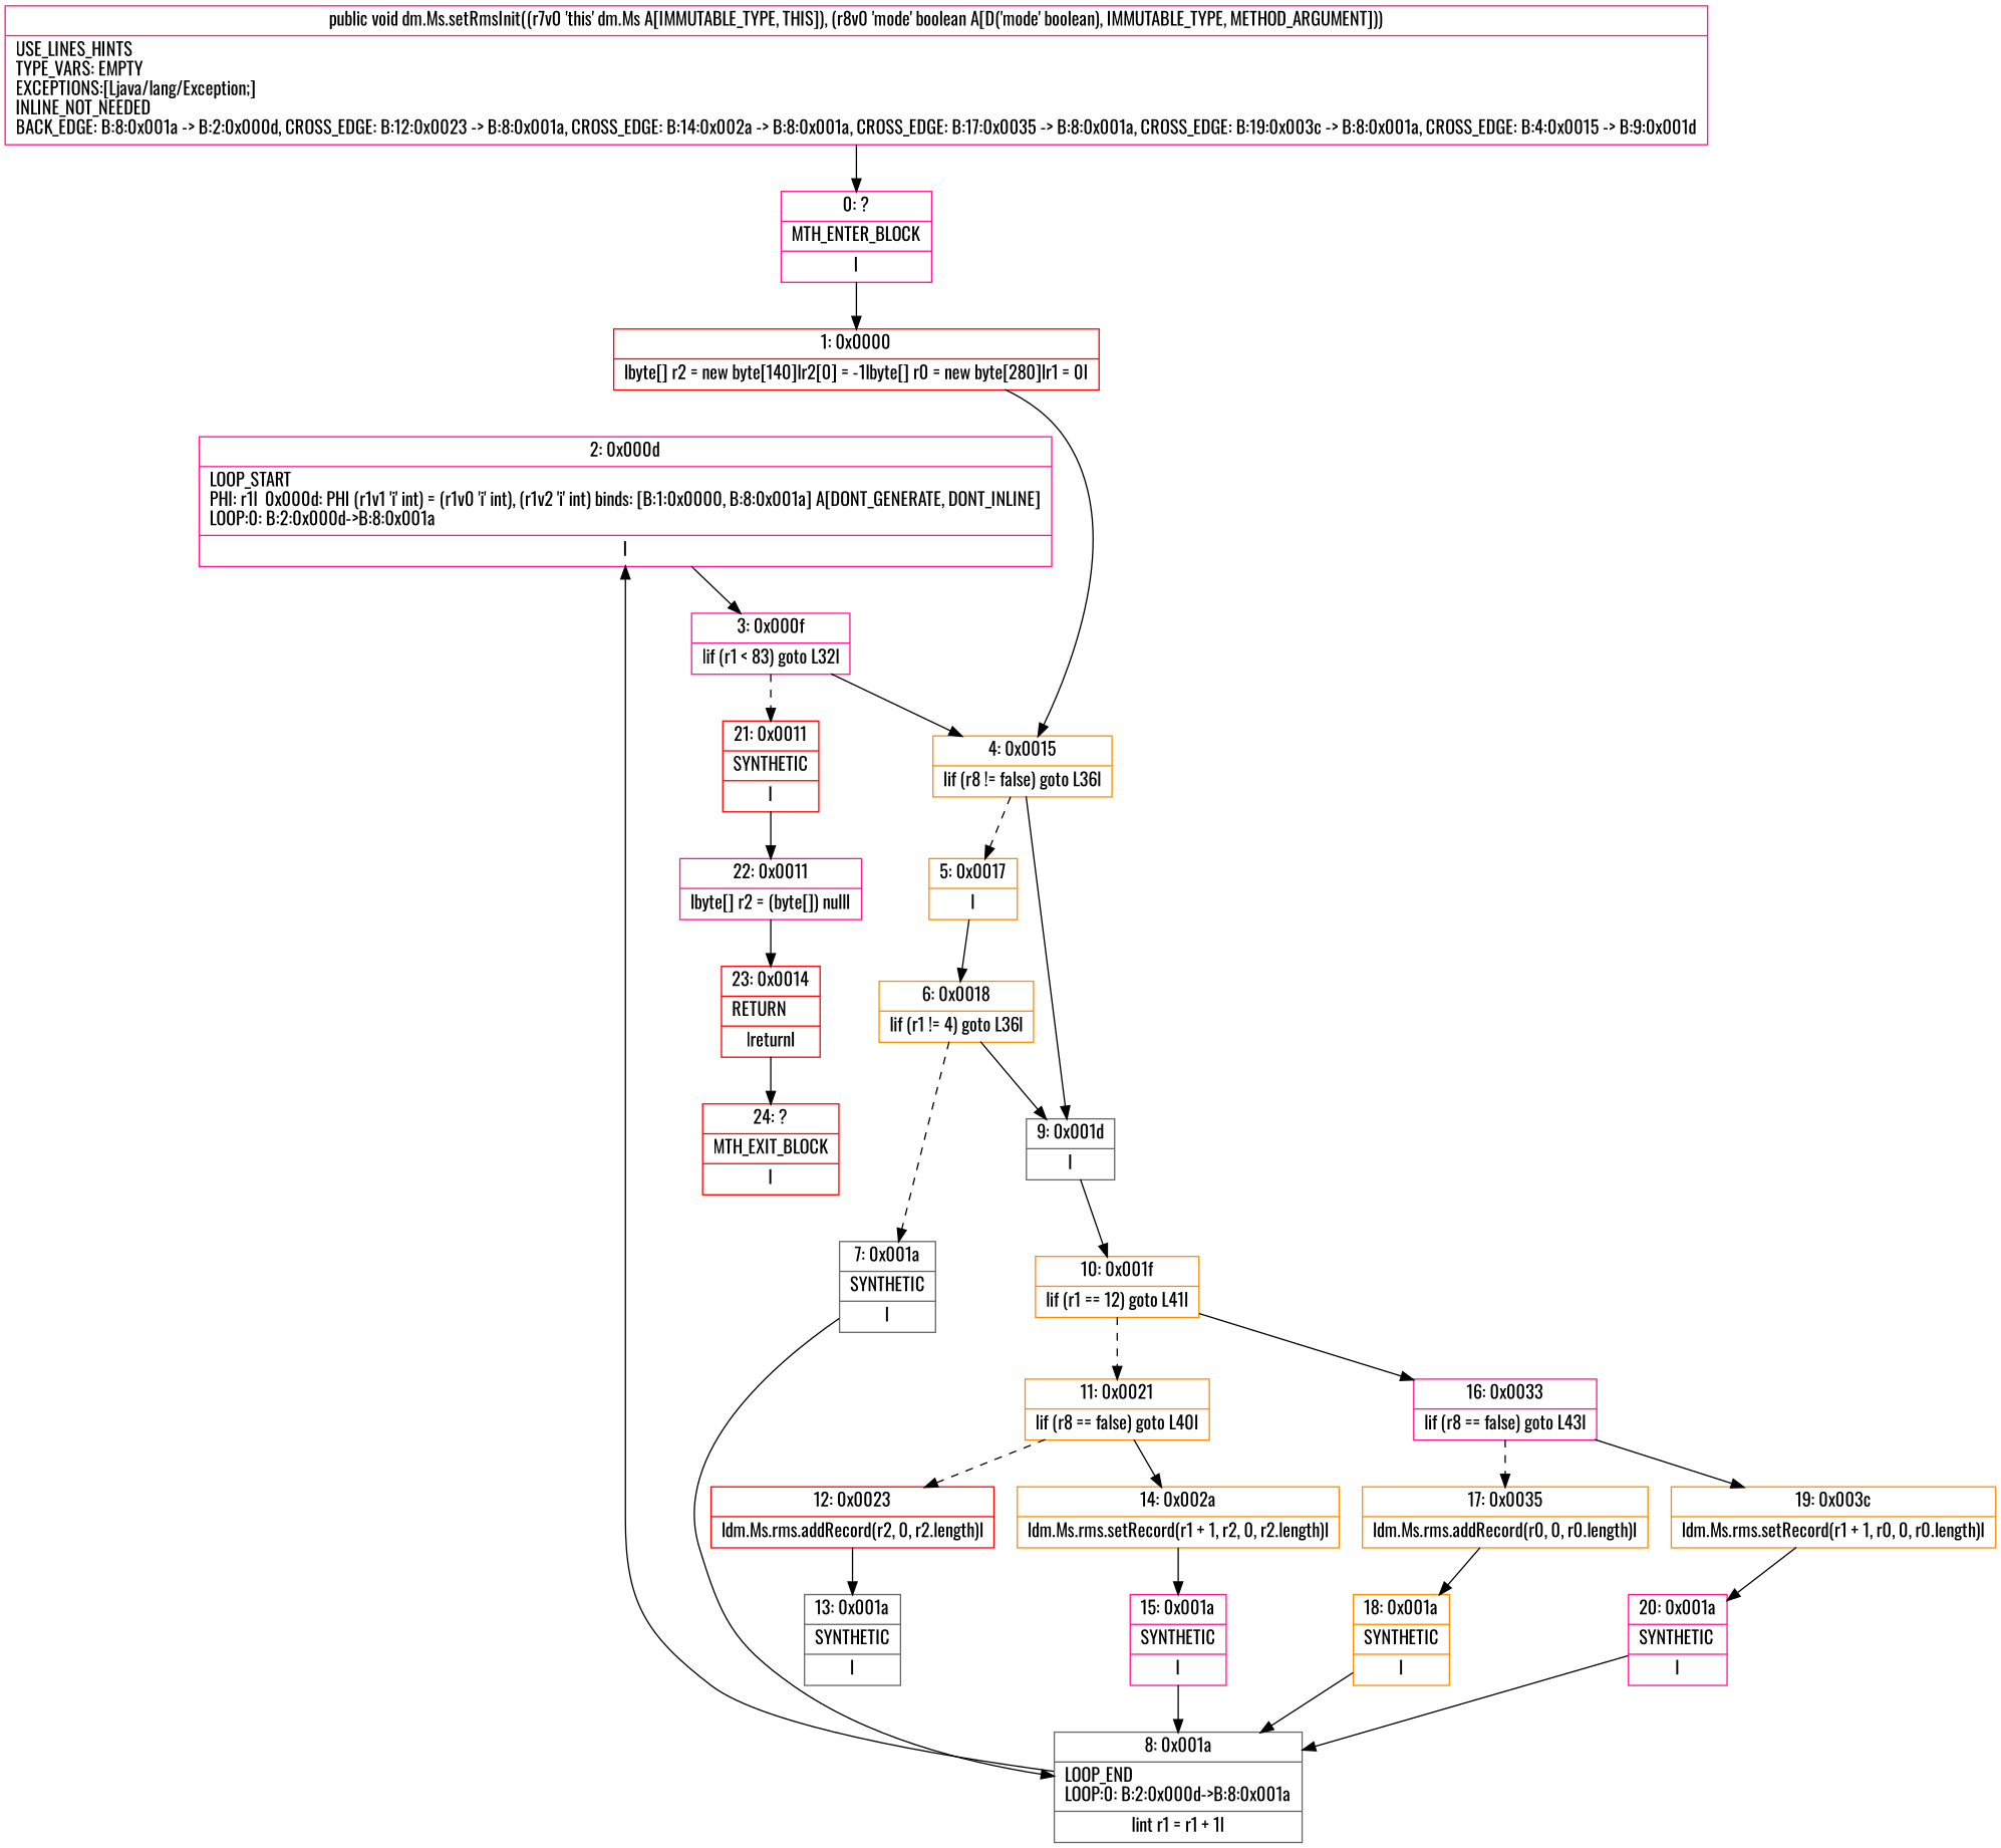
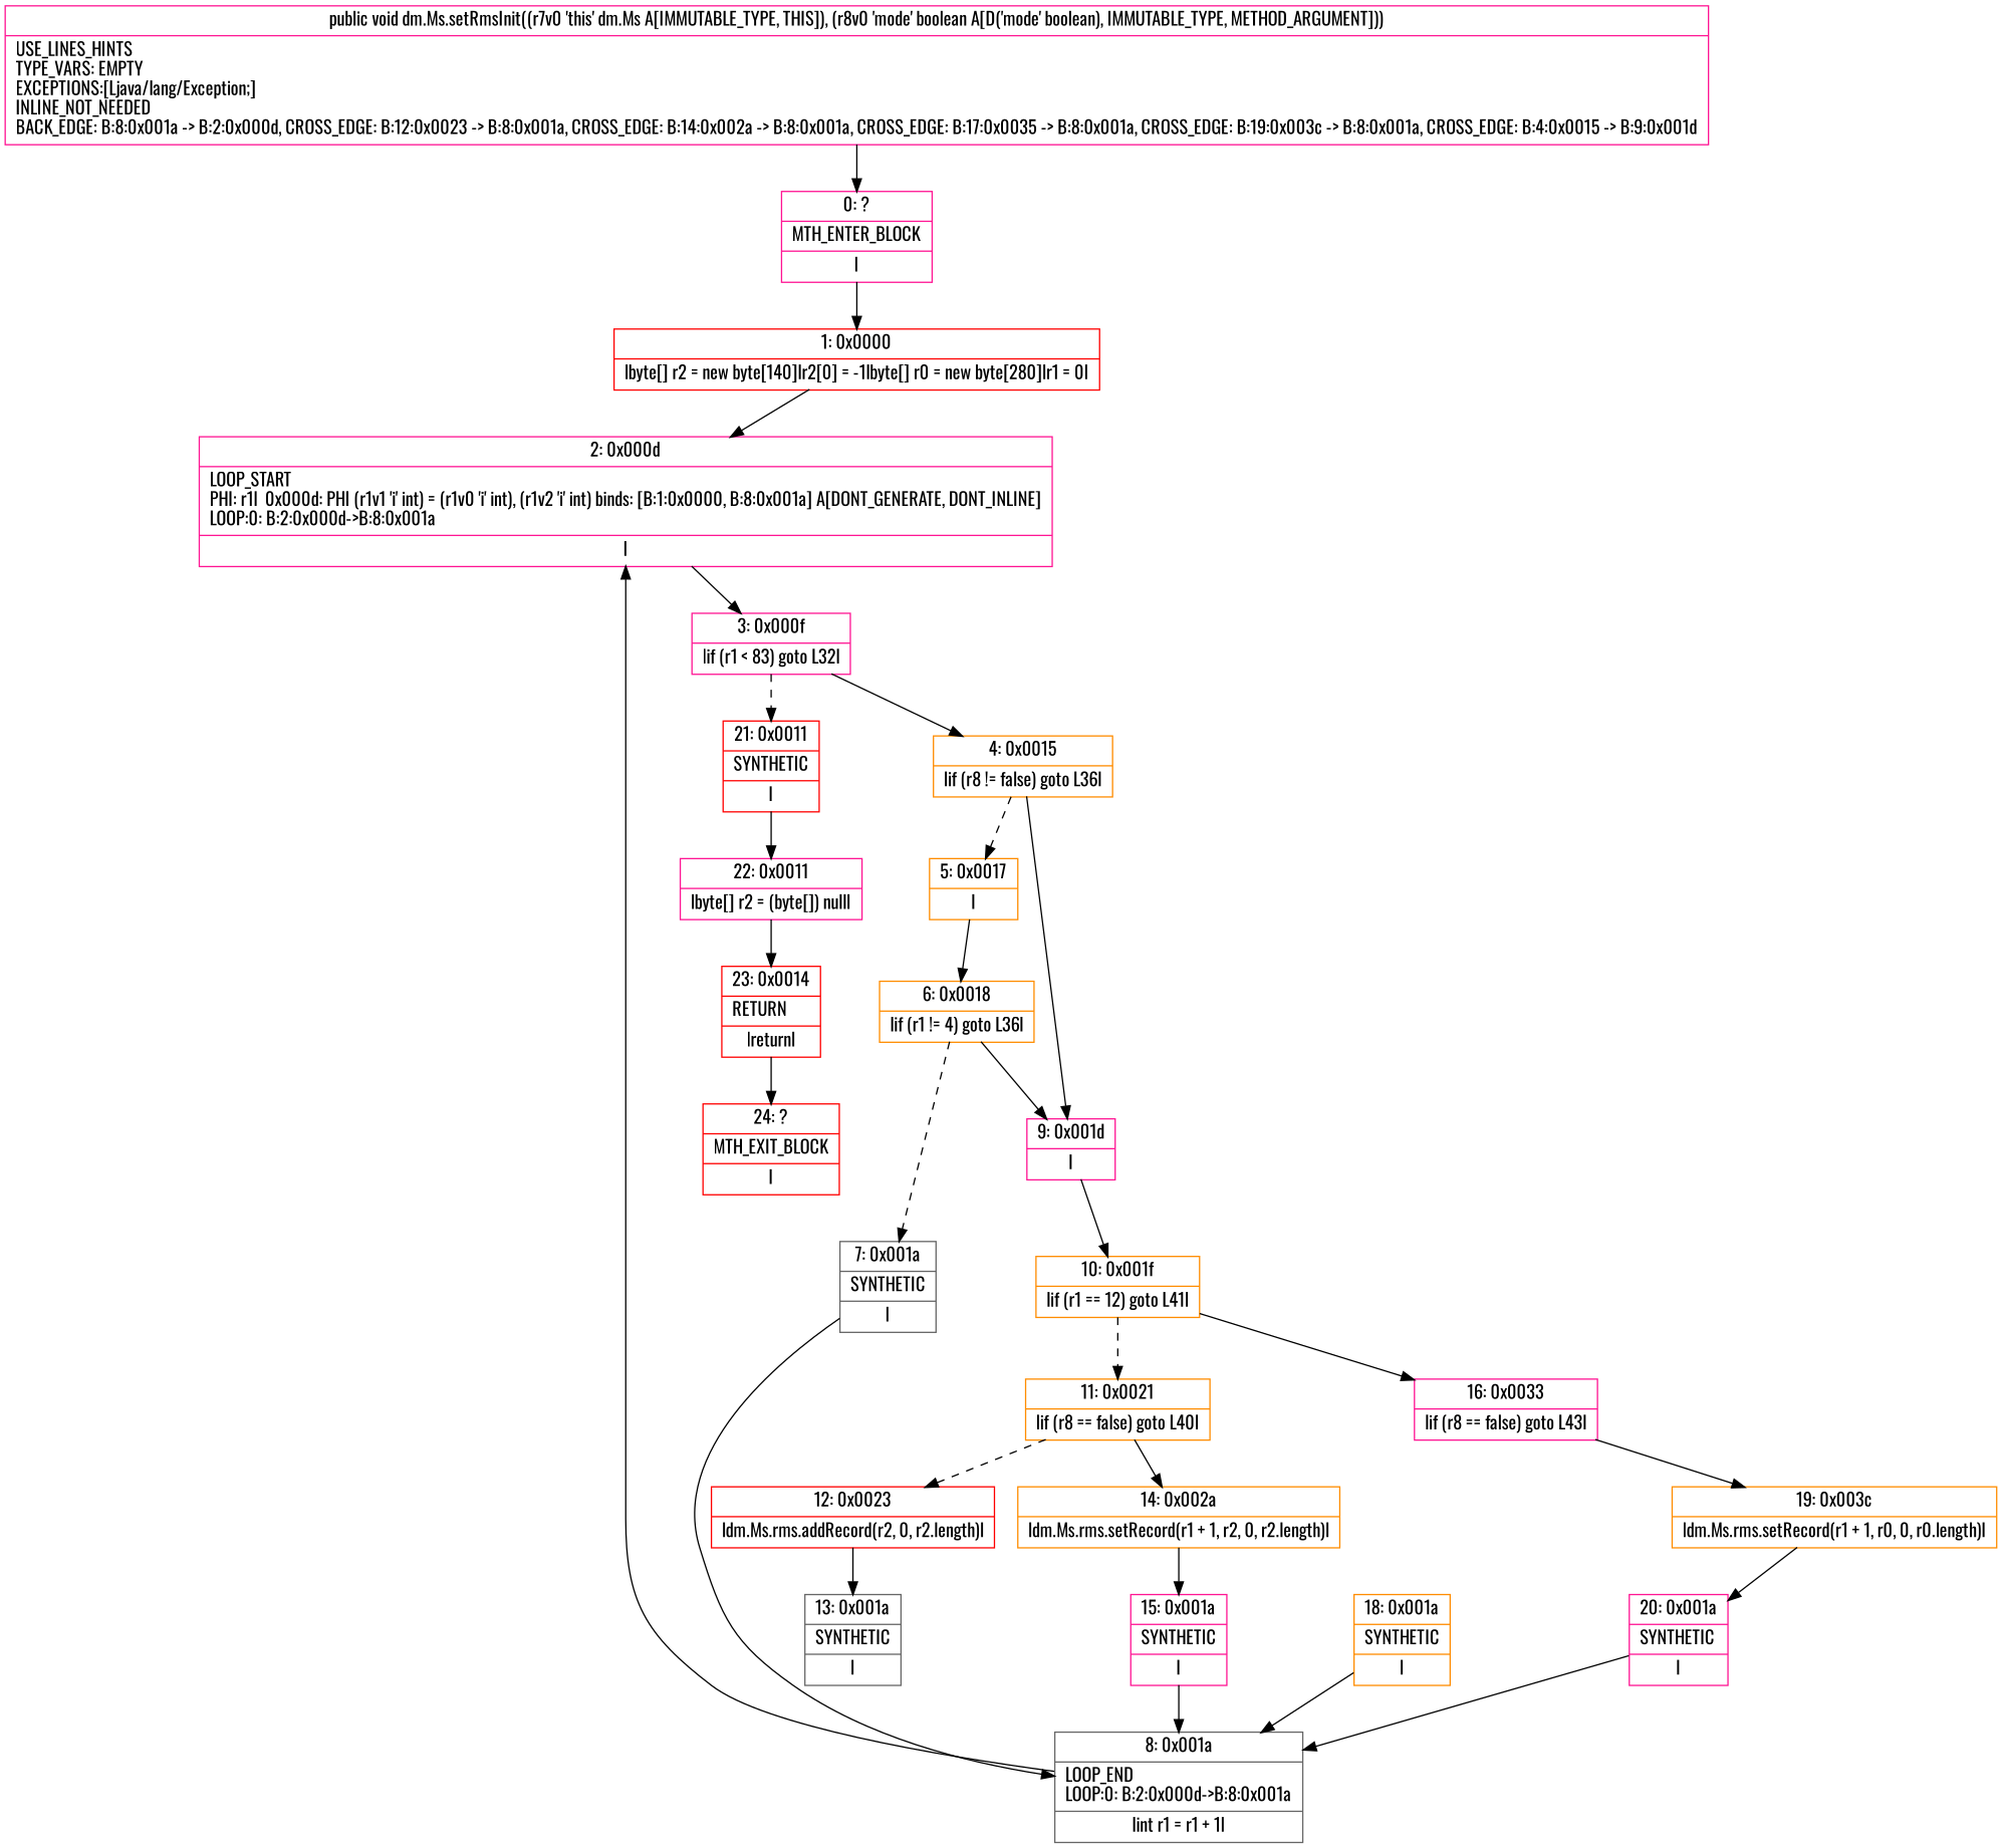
  digraph {
    fontname=Oswald
    node [color=darkorange fontname=Oswald shape=record]
    edge [fontname=Oswald]
    n1 [color=deeppink label="{0\:\ ?|MTH_ENTER_BLOCK\l|l}"]
    n2 [color=red label="{1\:\ 0x0000|lbyte[] r2 = new byte[140]lr2[0] = \-1lbyte[] r0 = new byte[280]lr1 = 0l}"]
    n3 [color=deeppink label="{2\:\ 0x000d|LOOP_START\lPHI: r1l  0x000d: PHI (r1v1 'i' int) = (r1v0 'i' int), (r1v2 'i' int) binds: [B:1:0x0000, B:8:0x001a] A[DONT_GENERATE, DONT_INLINE]\lLOOP:0: B:2:0x000d\-\>B:8:0x001a\l|l}"]
    n4 [color=deeppink label="{3\:\ 0x000f|lif (r1 \< 83) goto L32l}"]
    n5 [label="{4\:\ 0x0015|lif (r8 != false) goto L36l}"]
    n6 [color=red label="{21\:\ 0x0011|SYNTHETIC\l|l}"]
    n7 [label="{5\:\ 0x0017|l}"]
-   n8 [color=gray40 label="{9\:\ 0x001d|l}"]
+   n8 [color=deeppink label="{9\:\ 0x001d|l}"]
    n9 [color=deeppink label="{22\:\ 0x0011|lbyte[] r2 = (byte[]) nulll}"]
    n10 [label="{6\:\ 0x0018|lif (r1 != 4) goto L36l}"]
    n11 [label="{10\:\ 0x001f|lif (r1 == 12) goto L41l}"]
    n12 [color=gray40 label="{7\:\ 0x001a|SYNTHETIC\l|l}"]
    n13 [color=gray40 label="{8\:\ 0x001a|LOOP_END\lLOOP:0: B:2:0x000d\-\>B:8:0x001a\l|lint r1 = r1 + 1l}"]
    n14 [label="{11\:\ 0x0021|lif (r8 == false) goto L40l}"]
    n15 [color=deeppink label="{16\:\ 0x0033|lif (r8 == false) goto L43l}"]
    n16 [color=red label="{12\:\ 0x0023|ldm.Ms.rms.addRecord(r2, 0, r2.length)l}"]
    n17 [label="{14\:\ 0x002a|ldm.Ms.rms.setRecord(r1 + 1, r2, 0, r2.length)l}"]
-   n18 [label="{17\:\ 0x0035|ldm.Ms.rms.addRecord(r0, 0, r0.length)l}"]
    n19 [label="{19\:\ 0x003c|ldm.Ms.rms.setRecord(r1 + 1, r0, 0, r0.length)l}"]
    n20 [color=gray40 label="{13\:\ 0x001a|SYNTHETIC\l|l}"]
    n21 [color=deeppink label="{15\:\ 0x001a|SYNTHETIC\l|l}"]
    n22 [label="{18\:\ 0x001a|SYNTHETIC\l|l}"]
    n23 [color=deeppink label="{20\:\ 0x001a|SYNTHETIC\l|l}"]
    n24 [color=red label="{23\:\ 0x0014|RETURN\l|lreturnl}"]
    n25 [color=red label="{24\:\ ?|MTH_EXIT_BLOCK\l|l}"]
    n26 [color=deeppink label="{public void dm.Ms.setRmsInit((r7v0 'this' dm.Ms A[IMMUTABLE_TYPE, THIS]), (r8v0 'mode' boolean A[D('mode' boolean), IMMUTABLE_TYPE, METHOD_ARGUMENT]))  | USE_LINES_HINTS\lTYPE_VARS: EMPTY\lEXCEPTIONS:[Ljava\/lang\/Exception;]\lINLINE_NOT_NEEDED\lBACK_EDGE: B:8:0x001a \-\> B:2:0x000d, CROSS_EDGE: B:12:0x0023 \-\> B:8:0x001a, CROSS_EDGE: B:14:0x002a \-\> B:8:0x001a, CROSS_EDGE: B:17:0x0035 \-\> B:8:0x001a, CROSS_EDGE: B:19:0x003c \-\> B:8:0x001a, CROSS_EDGE: B:4:0x0015 \-\> B:9:0x001d\l}"]
    n1 -> n2
-   n2 -> n5
+   n2 -> n3
    n3 -> n4
    n4 -> n5
    n4 -> n6 [style=dashed]
    n5 -> n7 [style=dashed]
    n5 -> n8
    n6 -> n9
    n7 -> n10
    n8 -> n11
    n9 -> n24
    n10 -> n8
    n10 -> n12 [style=dashed]
    n11 -> n14 [style=dashed]
    n11 -> n15
    n12 -> n13
    n13 -> n3
    n14 -> n16 [style=dashed]
    n14 -> n17
-   n15 -> n18 [style=dashed]
    n15 -> n19
    n16 -> n20
    n17 -> n21
-   n18 -> n22
    n19 -> n23
    n21 -> n13
    n22 -> n13
    n23 -> n13
    n24 -> n25
    n26 -> n1
  }
